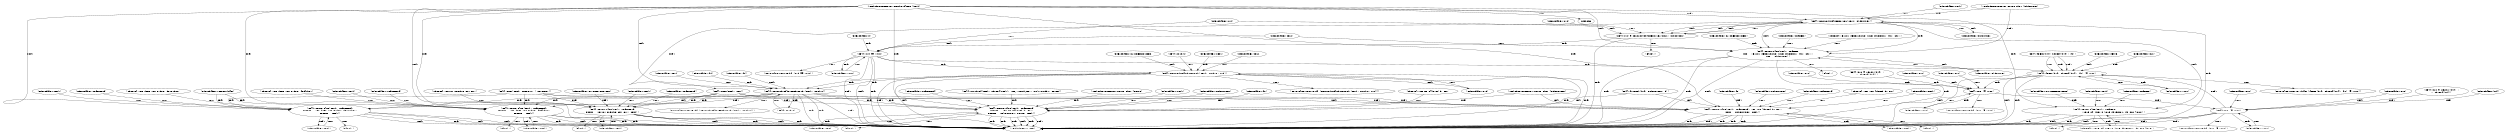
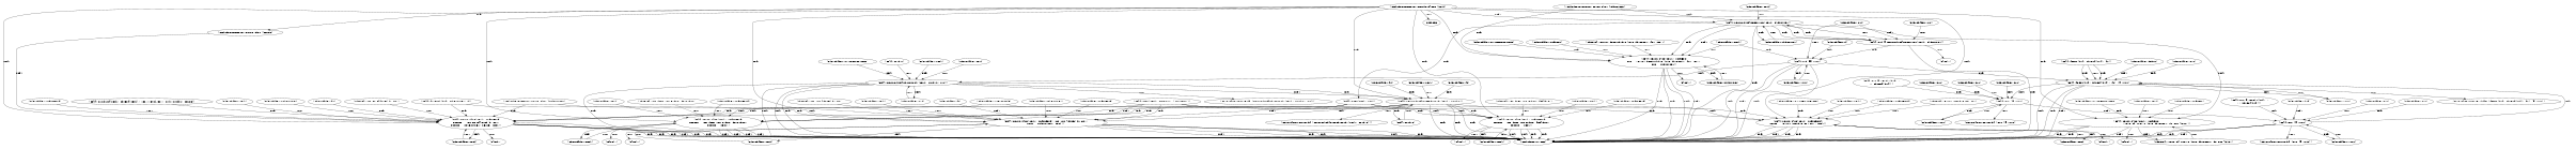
  digraph {
    fontname="DejaVu Sans Mono"
    node [fontname="DejaVu Sans Mono"]
    edge [fontname="DejaVu Sans Mono"]
    n1 [label="(MethodParameterIn,pam_handle_t *pamh)"]
    n2 [label="(Call,pam_modutil_getpwnam(pamh, this_user))"]
    n3 [label="(Call,pam_modutil_regain_priv(pamh, &privs))"]
    n4 [label="(Call,pam_syslog(pamh, LOG_DEBUG,\n\t\t\t\t\t\t   \"%s %s allowed by %s\",\n\t\t\t\t\t\t   other_user, sense, path))"]
    n5 [label="(Call,pam_syslog(pamh, LOG_DEBUG, \"%s not listed in %s\",\n\t\t\t\t   other_user, path))"]
    n6 [label="(Call,pam_syslog(pamh, LOG_DEBUG,\n\t\t\t\t\t\t   \"%s does not exist, ignoring\",\n\t\t\t\t\t\t   path))"]
    n7 [label="(Call,pam_syslog(pamh, LOG_DEBUG,\n\t\t\t\t\t\t   \"%s does not exist, failing\",\n\t\t\t\t\t\t   path))"]
    n8 [label="(Call,pam_syslog(pamh, LOG_DEBUG,\n\t\t\t\t\t   \"error opening %s: %m\", path))"]
    n9 [label="(Call,pam_syslog(pamh, LOG_ERR,\n\t\t\t   \"error determining home directory for '%s'\",\n\t\t\t   this_user))"]
    n10 [label="(Call,pam_syslog(pamh, LOG_ERR,\n                           \"name of user's home directory is too long\"))"]
    n11 [label="(MethodReturn,RET)"]
    1000105
    n13 [label="(Call,pwd = pam_modutil_getpwnam(pamh, this_user))"]
    n14 [label="(Identifier,this_user)"]
    n15 [label="(Call,stat(path, &st))"]
    n16 [label="(Call,pam_modutil_drop_priv(pamh, &privs, pwd))"]
    n17 [label="(ControlStructure,if (pam_modutil_drop_priv(pamh, &privs, pwd)))"]
    n18 [label="(Identifier,pwd)"]
    n19 [label="(ControlStructure,if (pam_modutil_regain_priv(pamh, &privs)))"]
    n20 [label="(Call,&privs)"]
    n21 [label="(Identifier,path)"]
    n22 [label="(Block,)"]
    n23 [label="(Identifier,path)"]
    n24 [label="(Block,)"]
    n25 [label="(Identifier,path)"]
    n26 [label="(Block,)"]
    n27 [label="(Block,)"]
    n28 [label="(Identifier,path)"]
    n29 [label="(Block,)"]
    n30 [label="(Identifier,path)"]
    n31 [label="(Block,)"]
    n32 [label="(Identifier,this_user)"]
    n33 [label="(Block,)"]
    n34 [label="(Literal,\"name of user's home directory is too long\")"]
    n35 [label="(Call,pwd == NULL)"]
    n36 [label="(Block,)"]
    n37 [label="(Call,fgets(buf, sizeof(buf), fp) != NULL)"]
-   n38 [label="(ControlStructure,if (pwd == NULL))"]
    n39 [label="(Identifier,NULL)"]
    n40 [label="(Call,tmp != NULL)"]
    n41 [label="(Identifier,NULL)"]
    n42 [label="(ControlStructure,while (fgets(buf, sizeof(buf), fp) != NULL))"]
    n43 [label="(Call,tmp != NULL)"]
    n44 [label="(ControlStructure,if (tmp != NULL))"]
    n45 [label="(Identifier,NULL)"]
    n46 [label="(ControlStructure,if (tmp != NULL))"]
    n47 [label="(Identifier,NULL)"]
    n48 [label="(Identifier,PAM_SESSION_ERR)"]
    n49 [label="(Identifier,pamh)"]
    n50 [label="(Identifier,PAM_PERM_DENIED)"]
    n51 [label="(MethodParameterIn,const char *this_user)"]
    n52 [label="(Identifier,pamh)"]
    n53 [label="(Identifier,pamh)"]
    n54 [label="(MethodParameterIn,const char *other_user)"]
    n55 [label="(Identifier,debug)"]
    n56 [label="(Identifier,pamh)"]
    n57 [label="(Identifier,fd)"]
    n58 [label="(Identifier,tmp)"]
    n59 [label="(Identifier,tmp)"]
    n60 [label="(Identifier,tmp)"]
    n61 [label="(Identifier,fp)"]
    n62 [label="(Call,tmp = memchr(buf, '\r', sizeof(buf)))"]
    n63 [label="(Call,fnmatch(buf, other_user, 0))"]
    n64 [label="(Literal,\"%s does not exist, failing\")"]
    n65 [label="(Identifier,fd)"]
    n66 [label="(Identifier,pamh)"]
    n67 [label="(Identifier,tmp)"]
    n68 [label="(Literal,\"%s does not exist, ignoring\")"]
    n69 [label="(Identifier,LOG_ERR)"]
    n70 [label="(Identifier,LOG_DEBUG)"]
    n71 [label="(Literal,\"error determining home directory for '%s'\")"]
    n72 [label="(Identifier,other_user)"]
    n73 [label="(Identifier,pamh)"]
    n74 [label="(Identifier,other_user)"]
    n75 [label="(Call,&privs)"]
-   n76 [label="(Identifier,noent_while)"]
+   n76 [label="(Identifier,noent_code)"]
    n77 [label="(Identifier,pamh)"]
    n78 [label="(Call,open(path, O_RDONLY | O_NOCTTY))"]
    n79 [label="(Identifier,LOG_DEBUG)"]
    n80 [label="(Identifier,tmp)"]
    n81 [label="(Identifier,LOG_DEBUG)"]
    n82 [label="(Identifier,PAM_SESSION_ERR)"]
    n83 [label="(Identifier,fp)"]
    n84 [label="(Literal,\"error opening %s: %m\")"]
    n85 [label="(Identifier,pamh)"]
    n86 [label="(Identifier,path)"]
    n87 [label="(Identifier,LOG_ERR)"]
    n88 [label="(Identifier,LOG_DEBUG)"]
    n89 [label="(Literal,\"%s not listed in %s\")"]
    n90 [label="(Identifier,pamh)"]
    n91 [label="(Literal,\"%s %s allowed by %s\")"]
    n92 [label="(Identifier,tmp)"]
    n93 [label="(Call,tmp = memchr(buf, '\n', sizeof(buf)))"]
    n94 [label="(Identifier,pamh)"]
    n95 [label="(Identifier,pwd)"]
    n96 [label="(Identifier,LOG_DEBUG)"]
    n97 [label="(Identifier,i)"]
    n98 [label="(Call,fgets(buf, sizeof(buf), fp))"]
    n99 [label="(Identifier,PAM_SESSION_ERR)"]
    n100 [label="(Call,snprintf(path, sizeof(path), \"%s/.xauth/%s\", pwd->pw_dir, sense))"]
    n101 [label="(MethodParameterIn,const char *sense)"]
    n102 [label="(Identifier,pwd)"]
    n103 [label="(Identifier,buf)"]
    n1 -> n2 [label="DDG: "]
    n1 -> n3 [label="DDG: "]
    n1 -> n4 [label="DDG: "]
    n1 -> n5 [label="DDG: "]
    n1 -> n6 [label="DDG: "]
    n1 -> n7 [label="DDG: "]
    n1 -> n8 [label="DDG: "]
    n1 -> n9 [label="DDG: "]
    n1 -> n10 [label="DDG: "]
-   n1 -> n11 [label="DDG: "]
+   n1 -> n101 [label="DDG: "]
    n1 -> 1000105 [label="AST: "]
    n2 -> n9 [label="DDG: "]
    n2 -> n9 [label="DDG: "]
    n2 -> n10 [label="DDG: "]
    n2 -> n11 [label="DDG: "]
    n2 -> n13 [label="AST: "]
    n2 -> n13 [label="DDG: "]
    n2 -> n13 [label="DDG: "]
    n2 -> n14 [label="CFG: "]
    n2 -> n15 [label="DDG: "]
    n3 -> n4 [label="DDG: "]
    n3 -> n5 [label="DDG: "]
    n3 -> n6 [label="DDG: "]
    n3 -> n7 [label="DDG: "]
    n3 -> n8 [label="DDG: "]
    n3 -> n11 [label="DDG: "]
    n3 -> n11 [label="DDG: "]
    n3 -> n11 [label="DDG: "]
    n3 -> n19 [label="AST: "]
    n3 -> n20 [label="CFG: "]
    n4 -> n11 [label="DDG: "]
    n4 -> n11 [label="DDG: "]
    n4 -> n11 [label="DDG: "]
    n4 -> n11 [label="DDG: "]
    n4 -> n11 [label="DDG: "]
    n4 -> n11 [label="DDG: "]
    n4 -> n21 [label="CFG: "]
    n4 -> n22 [label="AST: "]
    n5 -> n11 [label="DDG: "]
    n5 -> n11 [label="DDG: "]
    n5 -> n11 [label="DDG: "]
    n5 -> n11 [label="DDG: "]
    n5 -> n11 [label="DDG: "]
    n5 -> n23 [label="CFG: "]
    n5 -> n24 [label="AST: "]
    n6 -> n11 [label="DDG: "]
    n6 -> n11 [label="DDG: "]
    n6 -> n11 [label="DDG: "]
    n6 -> n11 [label="DDG: "]
    n6 -> n25 [label="CFG: "]
    n6 -> n26 [label="AST: "]
    n7 -> n11 [label="DDG: "]
    n7 -> n11 [label="DDG: "]
    n7 -> n11 [label="DDG: "]
    n7 -> n11 [label="DDG: "]
    n7 -> n27 [label="AST: "]
    n7 -> n28 [label="CFG: "]
    n8 -> n11 [label="DDG: "]
    n8 -> n11 [label="DDG: "]
    n8 -> n11 [label="DDG: "]
    n8 -> n11 [label="DDG: "]
    n8 -> n29 [label="AST: "]
    n8 -> n30 [label="CFG: "]
    n9 -> n11 [label="DDG: "]
    n9 -> n11 [label="DDG: "]
    n9 -> n11 [label="DDG: "]
    n9 -> n11 [label="DDG: "]
    n9 -> n31 [label="AST: "]
    n9 -> n32 [label="CFG: "]
    n10 -> n11 [label="DDG: "]
    n10 -> n11 [label="DDG: "]
    n10 -> n11 [label="DDG: "]
    n10 -> n33 [label="AST: "]
    n10 -> n34 [label="CFG: "]
    n13 -> n2 [label="CFG: "]
    n13 -> n11 [label="DDG: "]
    n13 -> n35 [label="DDG: "]
    n13 -> n36 [label="AST: "]
    n14 -> n2 [label="AST: "]
    n15 -> n4 [label="DDG: "]
    n15 -> n5 [label="DDG: "]
    n15 -> n6 [label="DDG: "]
    n15 -> n7 [label="DDG: "]
    n15 -> n8 [label="DDG: "]
    n16 -> n3 [label="DDG: "]
    n16 -> n3 [label="DDG: "]
    n16 -> n11 [label="DDG: "]
    n16 -> n11 [label="DDG: "]
    n16 -> n11 [label="DDG: "]
    n16 -> n11 [label="DDG: "]
    n16 -> n17 [label="AST: "]
    n16 -> n18 [label="CFG: "]
    n18 -> n16 [label="AST: "]
    n20 -> n3 [label="AST: "]
    n21 -> n4 [label="AST: "]
    n23 -> n5 [label="AST: "]
    n25 -> n6 [label="AST: "]
    n28 -> n7 [label="AST: "]
    n30 -> n8 [label="AST: "]
    n32 -> n9 [label="AST: "]
    n34 -> n10 [label="AST: "]
    n35 -> n11 [label="DDG: "]
    n35 -> n11 [label="DDG: "]
    n35 -> n11 [label="DDG: "]
    n35 -> n16 [label="DDG: "]
    n35 -> n37 [label="DDG: "]
-   n35 -> n38 [label="AST: "]
    n35 -> n39 [label="CFG: "]
    n37 -> n11 [label="DDG: "]
    n37 -> n11 [label="DDG: "]
    n37 -> n11 [label="DDG: "]
    n37 -> n40 [label="DDG: "]
    n37 -> n41 [label="CFG: "]
    n37 -> n42 [label="AST: "]
    n39 -> n35 [label="AST: "]
    n40 -> n43 [label="DDG: "]
    n40 -> n44 [label="AST: "]
    n40 -> n45 [label="CFG: "]
    n41 -> n37 [label="AST: "]
    n43 -> n11 [label="DDG: "]
    n43 -> n11 [label="DDG: "]
    n43 -> n11 [label="DDG: "]
    n43 -> n37 [label="DDG: "]
    n43 -> n46 [label="AST: "]
    n43 -> n47 [label="CFG: "]
    n45 -> n40 [label="AST: "]
    n47 -> n43 [label="AST: "]
    n48 -> n10 [label="CFG: "]
    n49 -> n9 [label="AST: "]
    n49 -> n35 [label="CFG: "]
    n50 -> n8 [label="CFG: "]
    n51 -> n2 [label="DDG: "]
    n51 -> n9 [label="DDG: "]
    n52 -> n4 [label="AST: "]
    n53 -> n8 [label="AST: "]
    n54 -> n4 [label="DDG: "]
    n54 -> n5 [label="DDG: "]
    n55 -> n37 [label="CFG: "]
    n56 -> n10 [label="AST: "]
    n57 -> n3 [label="CFG: "]
    n58 -> n43 [label="AST: "]
    n59 -> n40 [label="CFG: "]
    n60 -> n37 [label="CFG: "]
    n61 -> n5 [label="CFG: "]
    n62 -> n40 [label="DDG: "]
    n63 -> n4 [label="DDG: "]
    n63 -> n5 [label="DDG: "]
    n64 -> n7 [label="AST: "]
    n65 -> n3 [label="CFG: "]
    n66 -> n3 [label="AST: "]
    n67 -> n40 [label="CFG: "]
    n68 -> n6 [label="AST: "]
    n69 -> n9 [label="AST: "]
    n70 -> n6 [label="AST: "]
    n71 -> n9 [label="AST: "]
    n72 -> n4 [label="AST: "]
    n73 -> n7 [label="AST: "]
    n74 -> n5 [label="AST: "]
    n75 -> n16 [label="AST: "]
    n76 -> n6 [label="CFG: "]
    n76 -> n7 [label="CFG: "]
    n77 -> n2 [label="AST: "]
    n78 -> n4 [label="DDG: "]
    n78 -> n5 [label="DDG: "]
    n78 -> n6 [label="DDG: "]
    n78 -> n7 [label="DDG: "]
    n78 -> n8 [label="DDG: "]
    n79 -> n7 [label="AST: "]
    n80 -> n40 [label="AST: "]
    n81 -> n8 [label="AST: "]
    n82 -> n9 [label="CFG: "]
    n83 -> n4 [label="CFG: "]
    n84 -> n8 [label="AST: "]
    n85 -> n6 [label="AST: "]
    n86 -> n16 [label="CFG: "]
    n87 -> n10 [label="AST: "]
    n88 -> n5 [label="AST: "]
    n89 -> n5 [label="AST: "]
    n90 -> n5 [label="AST: "]
    n91 -> n4 [label="AST: "]
    n92 -> n43 [label="CFG: "]
    n93 -> n43 [label="DDG: "]
    n94 -> n16 [label="AST: "]
    n95 -> n13 [label="AST: "]
    n96 -> n4 [label="AST: "]
    n97 -> n35 [label="CFG: "]
    n98 -> n37 [label="AST: "]
    n98 -> n37 [label="DDG: "]
    n98 -> n37 [label="DDG: "]
    n99 -> n16 [label="CFG: "]
    n100 -> n4 [label="DDG: "]
    n101 -> n4 [label="DDG: "]
    n102 -> n13 [label="CFG: "]
    n102 -> n35 [label="AST: "]
    n103 -> n43 [label="CFG: "]
  }
